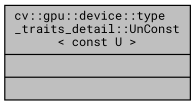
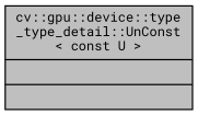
  digraph {
    fontname="Roboto Mono"
-   n1 [color=black fillcolor=grey75 fontcolor=black fontname="Roboto Mono" fontsize=10 height=0.2 label="{cv::gpu::device::type\l_traits_detail::UnConst\l\< const U \>\n||}" shape=record style=filled width=0.4]
+   n1 [color=black fillcolor=grey75 fontcolor=black fontname="Roboto Mono" fontsize=10 height=0.2 label="{cv::gpu::device::type\l_type_detail::UnConst\l\< const U \>\n||}" shape=record style=filled width=0.4]
  }
